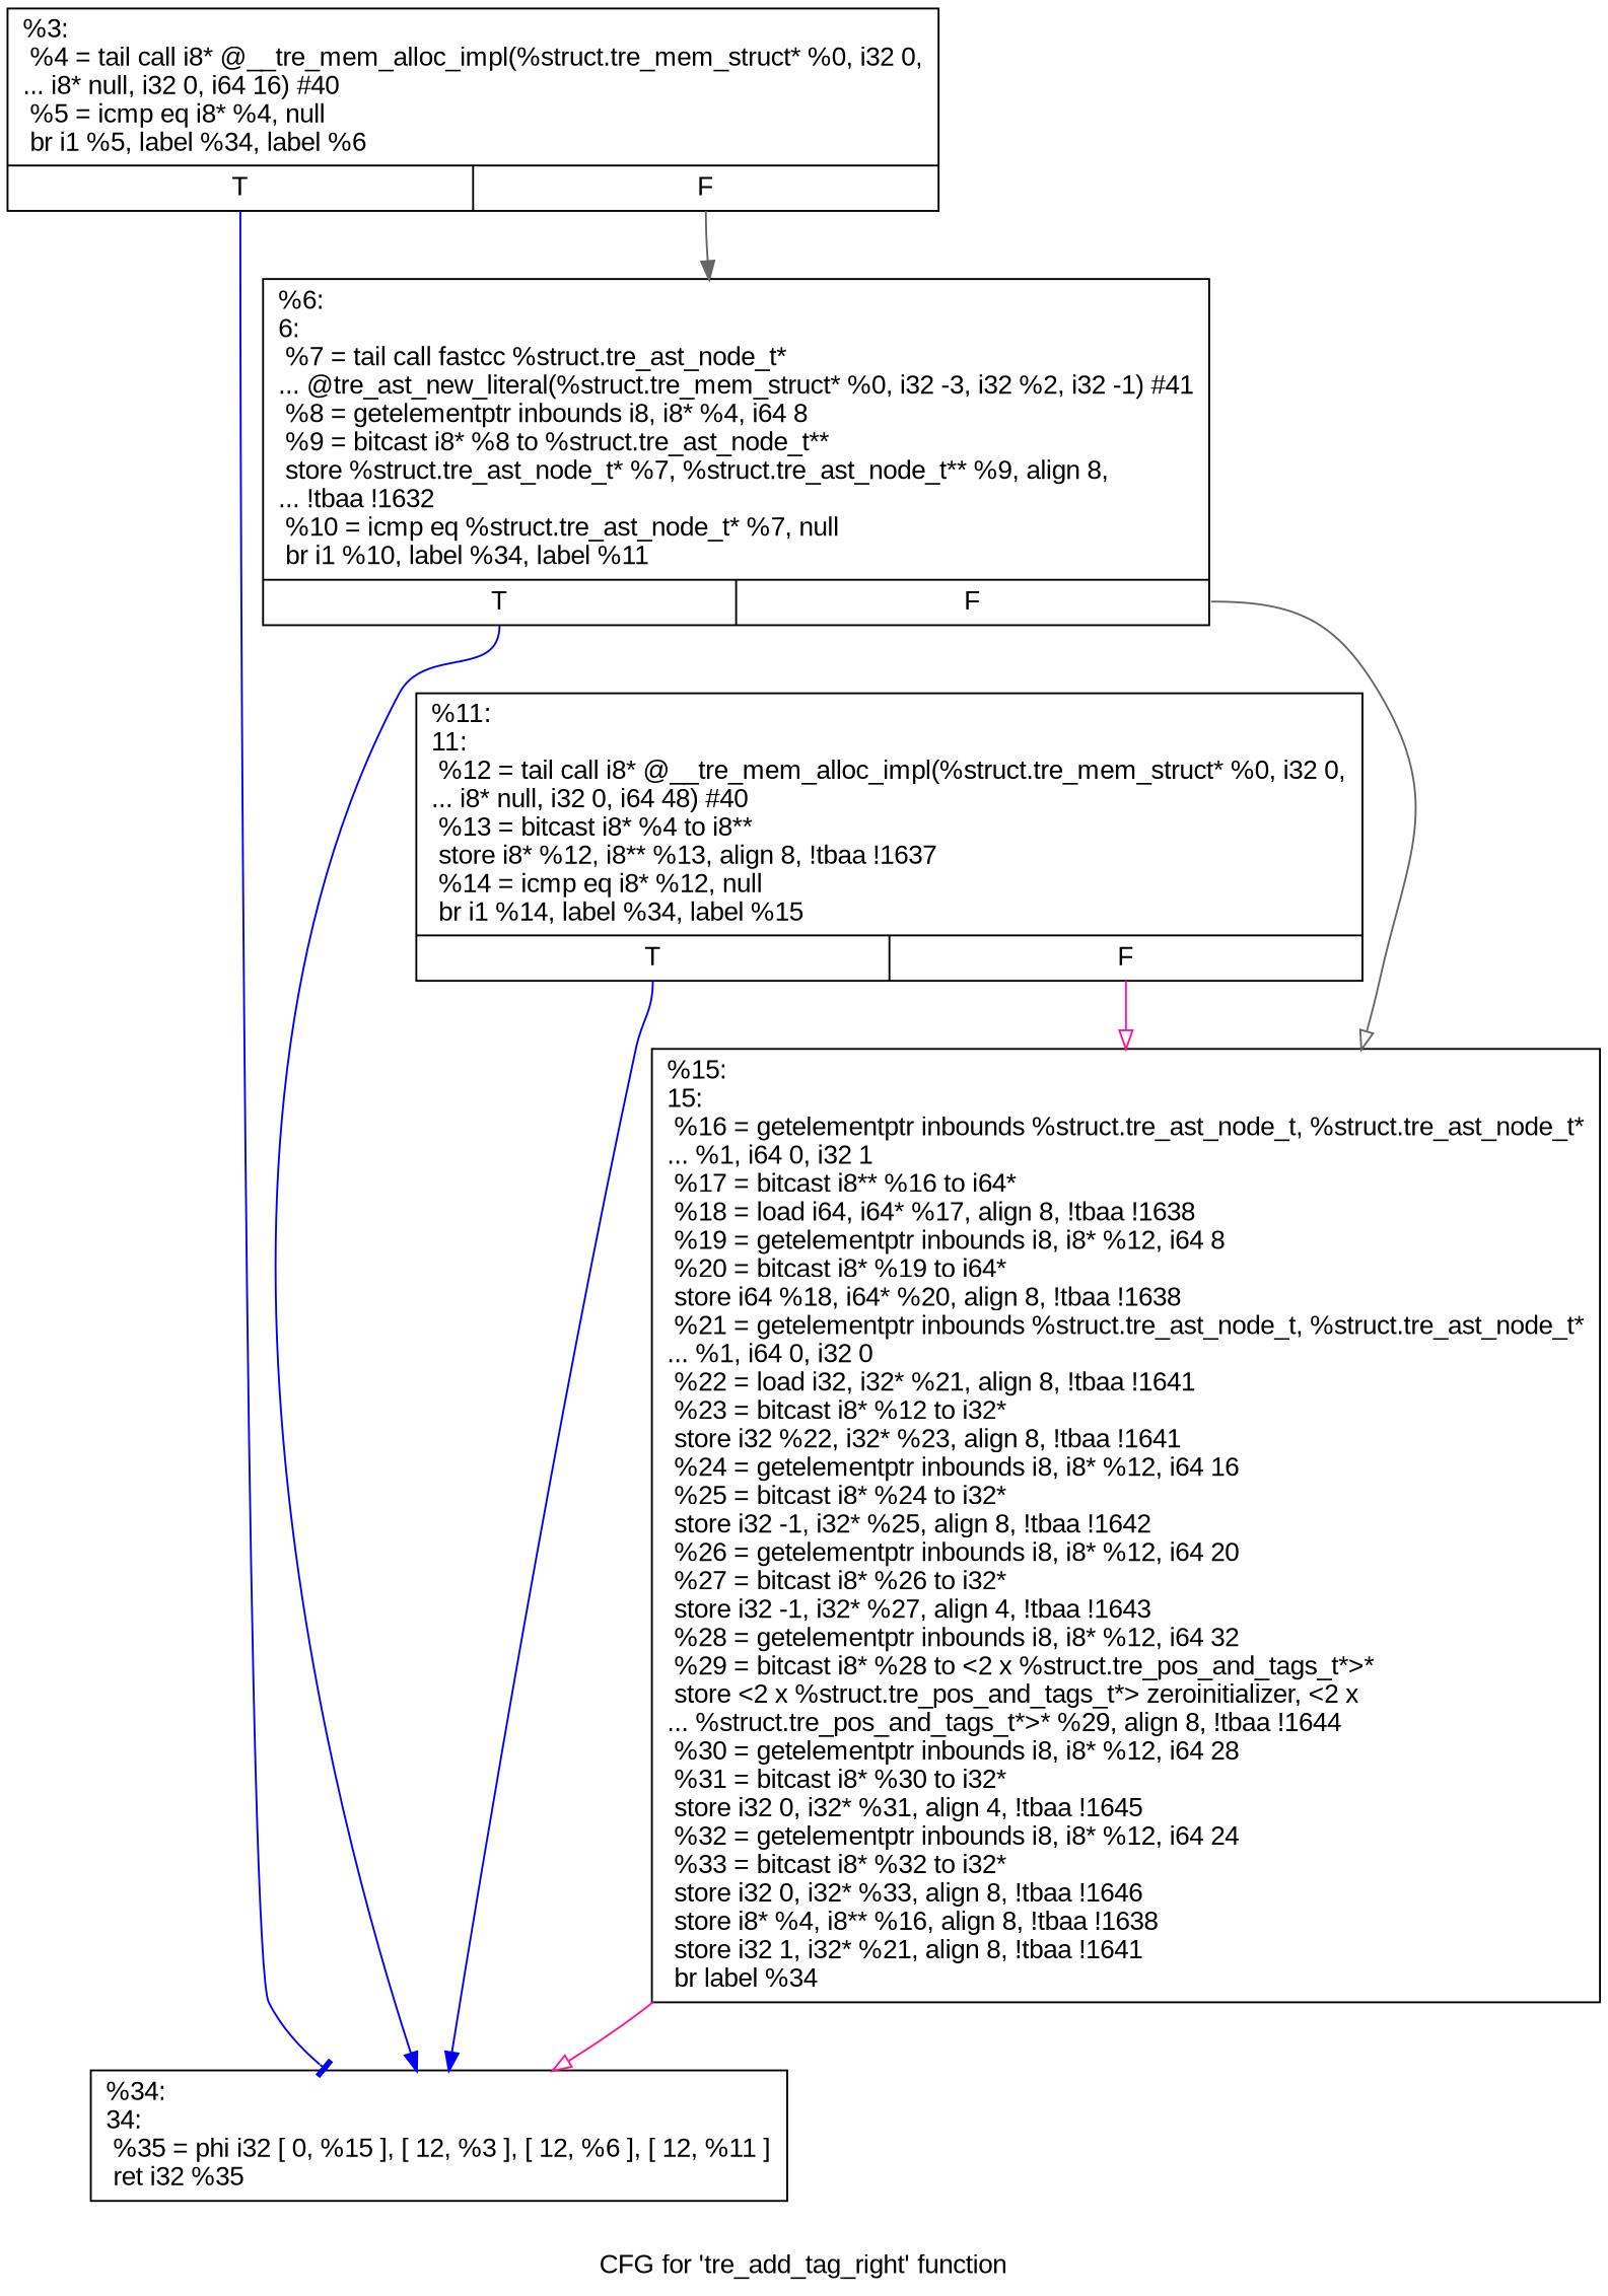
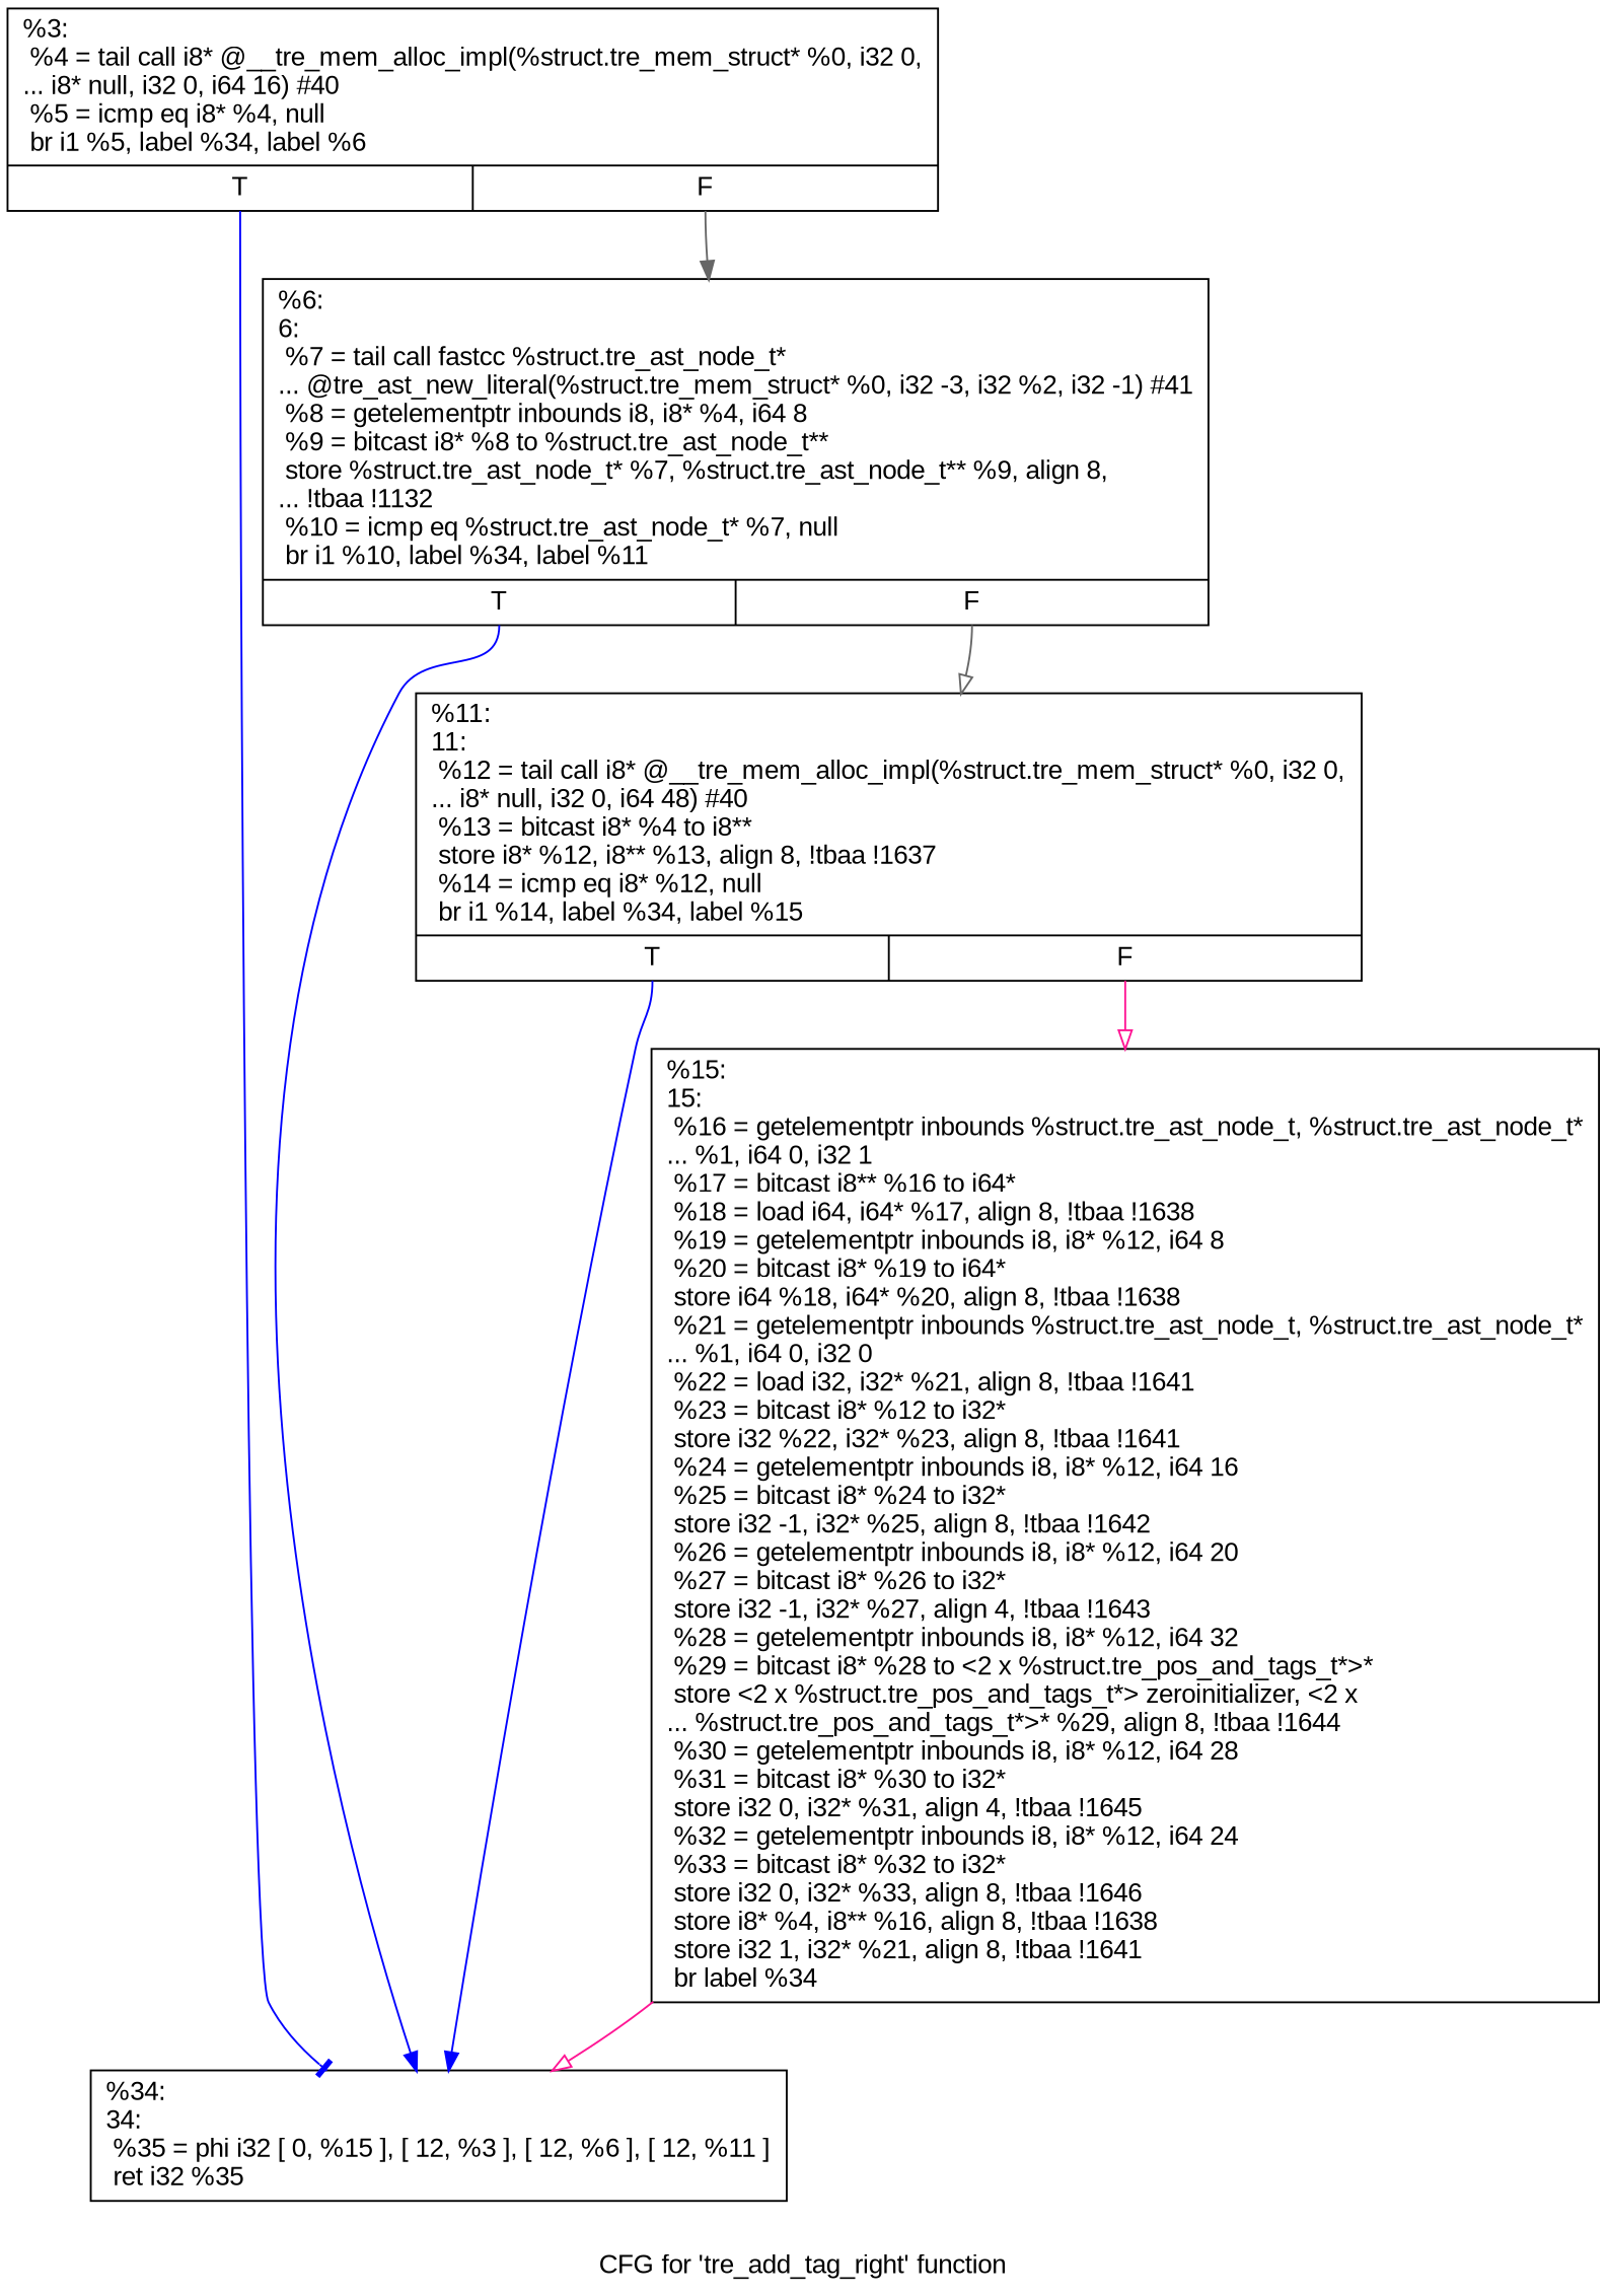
  digraph {
    fontname="Liberation Sans"
    label="CFG for 'tre_add_tag_right' function"
    node [fontname="Liberation Sans" shape=record]
    edge [arrowhead=normal color=blue fontname="Liberation Sans" tailport=s0]
    n1 [label="{%3:\l  %4 = tail call i8* @__tre_mem_alloc_impl(%struct.tre_mem_struct* %0, i32 0,\l... i8* null, i32 0, i64 16) #40\l  %5 = icmp eq i8* %4, null\l  br i1 %5, label %34, label %6\l|{<s0>T|<s1>F}}"]
    n2 [label="{%34:\l34:                                               \l  %35 = phi i32 [ 0, %15 ], [ 12, %3 ], [ 12, %6 ], [ 12, %11 ]\l  ret i32 %35\l}"]
-   n3 [label="{%6:\l6:                                                \l  %7 = tail call fastcc %struct.tre_ast_node_t*\l... @tre_ast_new_literal(%struct.tre_mem_struct* %0, i32 -3, i32 %2, i32 -1) #41\l  %8 = getelementptr inbounds i8, i8* %4, i64 8\l  %9 = bitcast i8* %8 to %struct.tre_ast_node_t**\l  store %struct.tre_ast_node_t* %7, %struct.tre_ast_node_t** %9, align 8,\l... !tbaa !1632\l  %10 = icmp eq %struct.tre_ast_node_t* %7, null\l  br i1 %10, label %34, label %11\l|{<s0>T|<s1>F}}"]
+   n3 [label="{%6:\l6:                                                \l  %7 = tail call fastcc %struct.tre_ast_node_t*\l... @tre_ast_new_literal(%struct.tre_mem_struct* %0, i32 -3, i32 %2, i32 -1) #41\l  %8 = getelementptr inbounds i8, i8* %4, i64 8\l  %9 = bitcast i8* %8 to %struct.tre_ast_node_t**\l  store %struct.tre_ast_node_t* %7, %struct.tre_ast_node_t** %9, align 8,\l... !tbaa !1132\l  %10 = icmp eq %struct.tre_ast_node_t* %7, null\l  br i1 %10, label %34, label %11\l|{<s0>T|<s1>F}}"]
    n4 [label="{%11:\l11:                                               \l  %12 = tail call i8* @__tre_mem_alloc_impl(%struct.tre_mem_struct* %0, i32 0,\l... i8* null, i32 0, i64 48) #40\l  %13 = bitcast i8* %4 to i8**\l  store i8* %12, i8** %13, align 8, !tbaa !1637\l  %14 = icmp eq i8* %12, null\l  br i1 %14, label %34, label %15\l|{<s0>T|<s1>F}}"]
    n5 [label="{%15:\l15:                                               \l  %16 = getelementptr inbounds %struct.tre_ast_node_t, %struct.tre_ast_node_t*\l... %1, i64 0, i32 1\l  %17 = bitcast i8** %16 to i64*\l  %18 = load i64, i64* %17, align 8, !tbaa !1638\l  %19 = getelementptr inbounds i8, i8* %12, i64 8\l  %20 = bitcast i8* %19 to i64*\l  store i64 %18, i64* %20, align 8, !tbaa !1638\l  %21 = getelementptr inbounds %struct.tre_ast_node_t, %struct.tre_ast_node_t*\l... %1, i64 0, i32 0\l  %22 = load i32, i32* %21, align 8, !tbaa !1641\l  %23 = bitcast i8* %12 to i32*\l  store i32 %22, i32* %23, align 8, !tbaa !1641\l  %24 = getelementptr inbounds i8, i8* %12, i64 16\l  %25 = bitcast i8* %24 to i32*\l  store i32 -1, i32* %25, align 8, !tbaa !1642\l  %26 = getelementptr inbounds i8, i8* %12, i64 20\l  %27 = bitcast i8* %26 to i32*\l  store i32 -1, i32* %27, align 4, !tbaa !1643\l  %28 = getelementptr inbounds i8, i8* %12, i64 32\l  %29 = bitcast i8* %28 to \<2 x %struct.tre_pos_and_tags_t*\>*\l  store \<2 x %struct.tre_pos_and_tags_t*\> zeroinitializer, \<2 x\l... %struct.tre_pos_and_tags_t*\>* %29, align 8, !tbaa !1644\l  %30 = getelementptr inbounds i8, i8* %12, i64 28\l  %31 = bitcast i8* %30 to i32*\l  store i32 0, i32* %31, align 4, !tbaa !1645\l  %32 = getelementptr inbounds i8, i8* %12, i64 24\l  %33 = bitcast i8* %32 to i32*\l  store i32 0, i32* %33, align 8, !tbaa !1646\l  store i8* %4, i8** %16, align 8, !tbaa !1638\l  store i32 1, i32* %21, align 8, !tbaa !1641\l  br label %34\l}"]
    n1 -> n2 [arrowhead=tee]
    n1 -> n3 [color=gray40 tailport=s1]
    n3 -> n2
-   n3 -> n5 [arrowhead=onormal color=gray40 tailport=s1]
+   n3 -> n4 [arrowhead=onormal color=gray40 tailport=s1]
    n4 -> n2
    n4 -> n5 [arrowhead=onormal color=deeppink tailport=s1]
    n5 -> n2 [arrowhead=onormal color=deeppink]
  }
